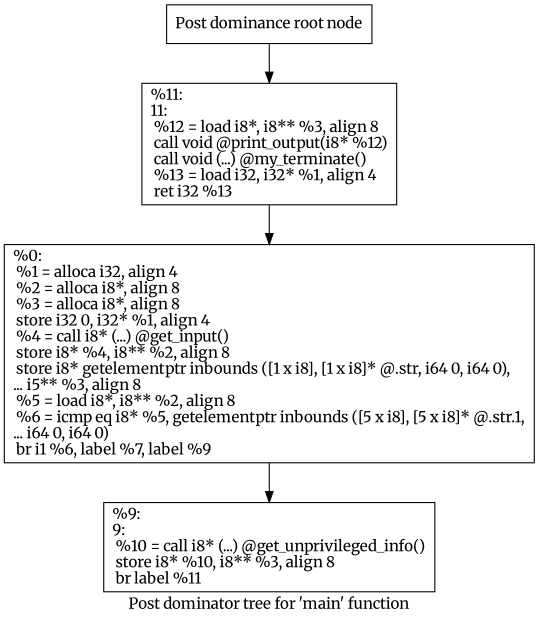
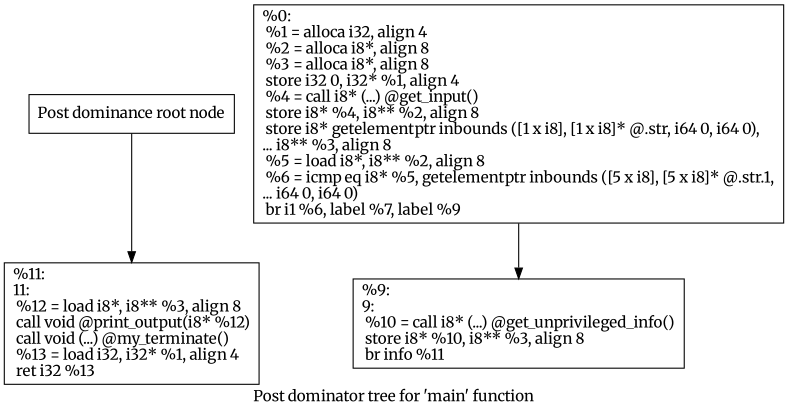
  digraph {
    fontname=Merriweather
    label="Post dominator tree for 'main' function"
    node [fontname=Merriweather shape=record]
    edge [fontname=Merriweather]
    n1 [label="{Post dominance root node}"]
    n2 [label="{%11:\l11:                                               \l  %12 = load i8*, i8** %3, align 8\l  call void @print_output(i8* %12)\l  call void (...) @my_terminate()\l  %13 = load i32, i32* %1, align 4\l  ret i32 %13\l}"]
-   n3 [label="{%0:\l  %1 = alloca i32, align 4\l  %2 = alloca i8*, align 8\l  %3 = alloca i8*, align 8\l  store i32 0, i32* %1, align 4\l  %4 = call i8* (...) @get_input()\l  store i8* %4, i8** %2, align 8\l  store i8* getelementptr inbounds ([1 x i8], [1 x i8]* @.str, i64 0, i64 0),\l... i5** %3, align 8\l  %5 = load i8*, i8** %2, align 8\l  %6 = icmp eq i8* %5, getelementptr inbounds ([5 x i8], [5 x i8]* @.str.1,\l... i64 0, i64 0)\l  br i1 %6, label %7, label %9\l}"]
-   n4 [label="{%9:\l9:                                                \l  %10 = call i8* (...) @get_unprivileged_info()\l  store i8* %10, i8** %3, align 8\l  br label %11\l}"]
+   n3 [label="{%0:\l  %1 = alloca i32, align 4\l  %2 = alloca i8*, align 8\l  %3 = alloca i8*, align 8\l  store i32 0, i32* %1, align 4\l  %4 = call i8* (...) @get_input()\l  store i8* %4, i8** %2, align 8\l  store i8* getelementptr inbounds ([1 x i8], [1 x i8]* @.str, i64 0, i64 0),\l... i8** %3, align 8\l  %5 = load i8*, i8** %2, align 8\l  %6 = icmp eq i8* %5, getelementptr inbounds ([5 x i8], [5 x i8]* @.str.1,\l... i64 0, i64 0)\l  br i1 %6, label %7, label %9\l}"]
+   n4 [label="{%9:\l9:                                                \l  %10 = call i8* (...) @get_unprivileged_info()\l  store i8* %10, i8** %3, align 8\l  br info %11\l}"]
    n1 -> n2
-   n2 -> n3
    n3 -> n4
  }
